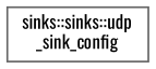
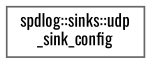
  digraph {
    rankdir=LR
    fontname=Oswald
-   n1 [color=grey40 fillcolor=white fontname=Oswald fontsize=10 height=0.2 label="sinks::sinks::udp\l_sink_config" shape=box style=filled width=0.4]
+   n1 [color=grey40 fillcolor=white fontname=Oswald fontsize=10 height=0.2 label="spdlog::sinks::udp\l_sink_config" shape=box style=filled width=0.4]
  }
